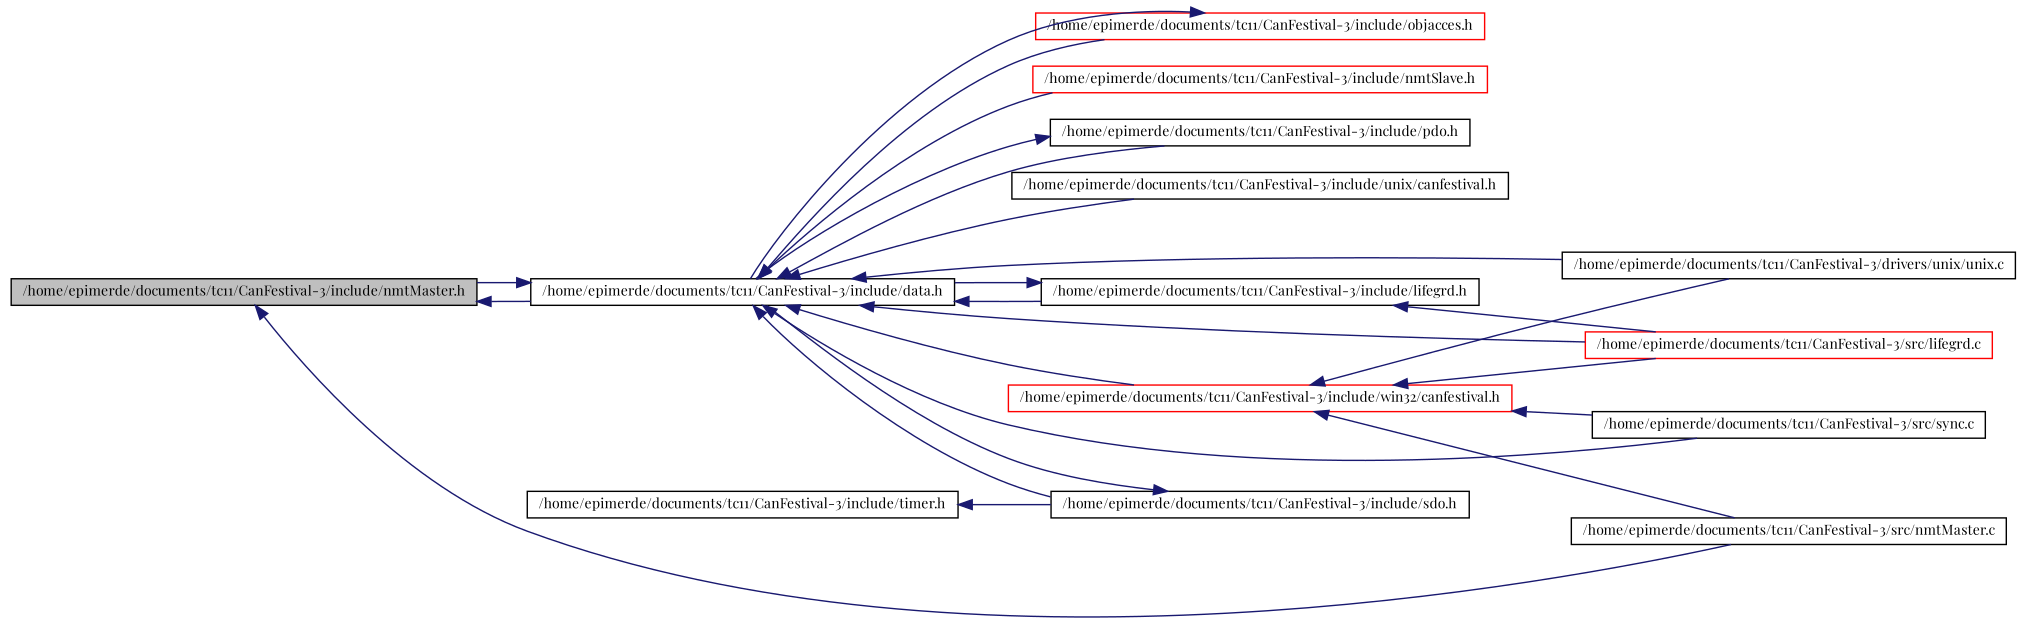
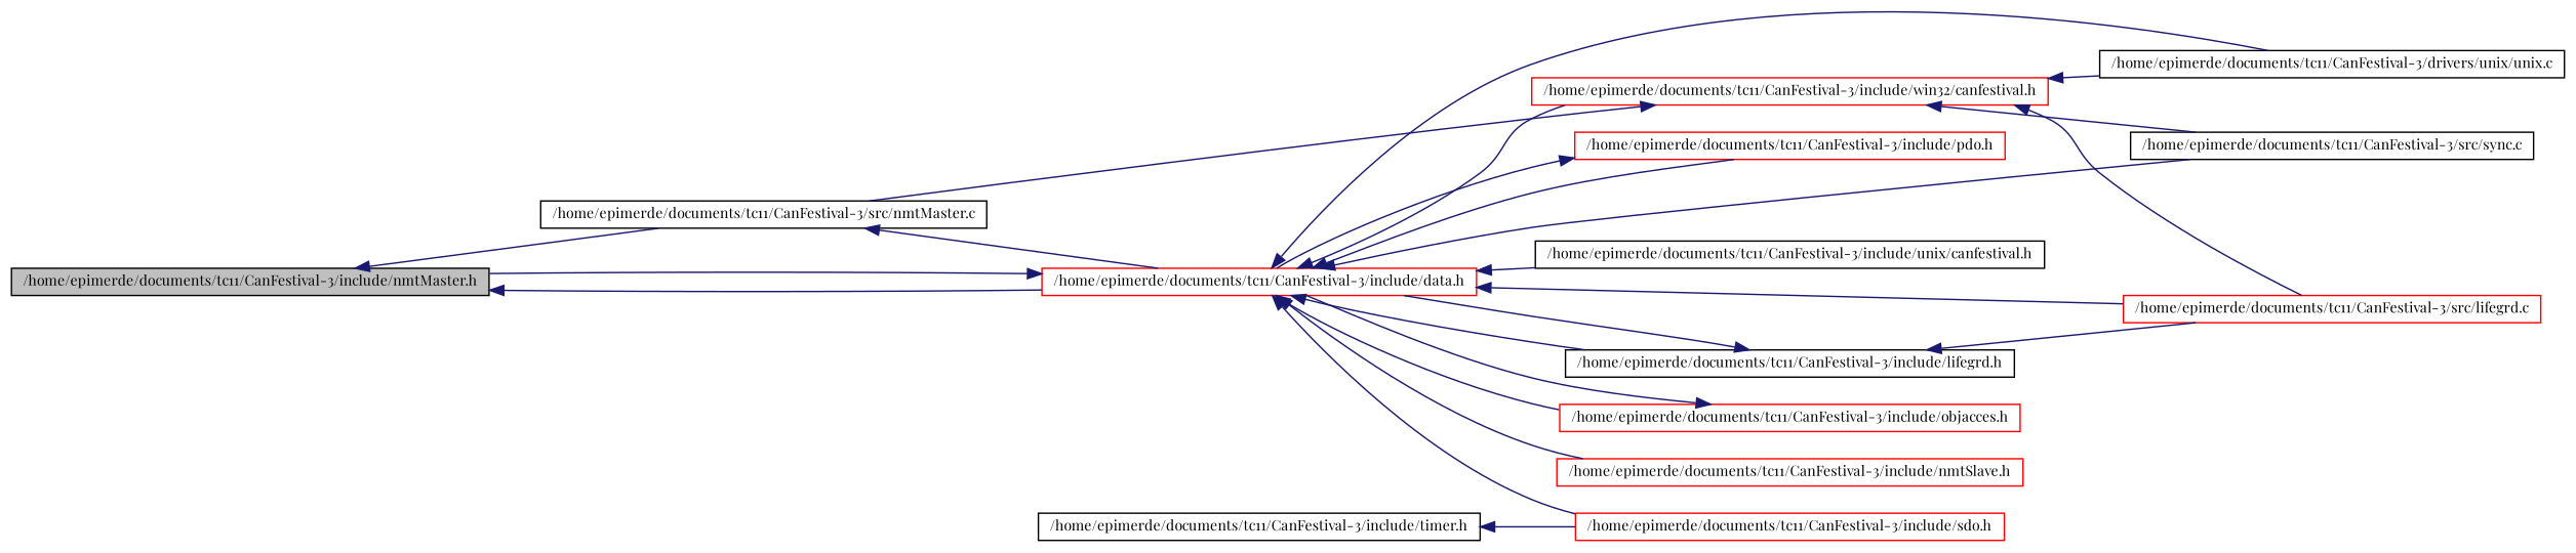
  digraph {
    fontname="Playfair Display"
    rankdir=LR
    node [color=black fillcolor=white fontname="Playfair Display" fontsize=10 shape=record style=filled]
    edge [color=midnightblue dir=back fontname="Playfair Display" fontsize=10 labelfontname="FreeSans.ttf" labelfontsize=10 style=solid]
    n1 [fillcolor=grey75 fontcolor=black height=0.2 label="/home/epimerde/documents/tc11/CanFestival-3/include/nmtMaster.h" width=0.4]
    n2 [height=0.2 label="/home/epimerde/documents/tc11/CanFestival-3/src/nmtMaster.c" width=0.4]
-   n3 [height=0.2 label="/home/epimerde/documents/tc11/CanFestival-3/include/data.h" width=0.4]
+   n3 [color=red height=0.2 label="/home/epimerde/documents/tc11/CanFestival-3/include/data.h" width=0.4]
    n4 [height=0.2 label="/home/epimerde/documents/tc11/CanFestival-3/drivers/unix/unix.c" width=0.4]
    n5 [color=red height=0.2 label="/home/epimerde/documents/tc11/CanFestival-3/src/lifegrd.c" width=0.4]
    n6 [height=0.2 label="/home/epimerde/documents/tc11/CanFestival-3/src/sync.c" width=0.4]
    n7 [color=red height=0.2 label="/home/epimerde/documents/tc11/CanFestival-3/include/objacces.h" width=0.4]
    n8 [height=0.2 label="/home/epimerde/documents/tc11/CanFestival-3/include/lifegrd.h" width=0.4]
    n9 [color=red height=0.2 label="/home/epimerde/documents/tc11/CanFestival-3/include/nmtSlave.h" width=0.4]
-   n10 [height=0.2 label="/home/epimerde/documents/tc11/CanFestival-3/include/sdo.h" width=0.4]
-   n11 [height=0.2 label="/home/epimerde/documents/tc11/CanFestival-3/include/pdo.h" width=0.4]
+   n10 [color=red height=0.2 label="/home/epimerde/documents/tc11/CanFestival-3/include/sdo.h" width=0.4]
+   n11 [color=red height=0.2 label="/home/epimerde/documents/tc11/CanFestival-3/include/pdo.h" width=0.4]
    n12 [height=0.2 label="/home/epimerde/documents/tc11/CanFestival-3/include/unix/canfestival.h" width=0.4]
    n13 [color=red height=0.2 label="/home/epimerde/documents/tc11/CanFestival-3/include/win32/canfestival.h" width=0.4]
    n14 [height=0.2 label="/home/epimerde/documents/tc11/CanFestival-3/include/timer.h" width=0.4]
    n1 -> n2
    n1 -> n3
    n3 -> n1
    n3 -> n4
    n3 -> n5
    n3 -> n6
    n3 -> n7
    n3 -> n8
    n3 -> n9
    n3 -> n10
    n3 -> n11
    n3 -> n12
    n3 -> n13
    n7 -> n3
    n8 -> n3
    n8 -> n5
-   n10 -> n3
+   n2 -> n3
    n11 -> n3
    n13 -> n2
    n13 -> n4
    n13 -> n5
    n13 -> n6
    n14 -> n10
  }
